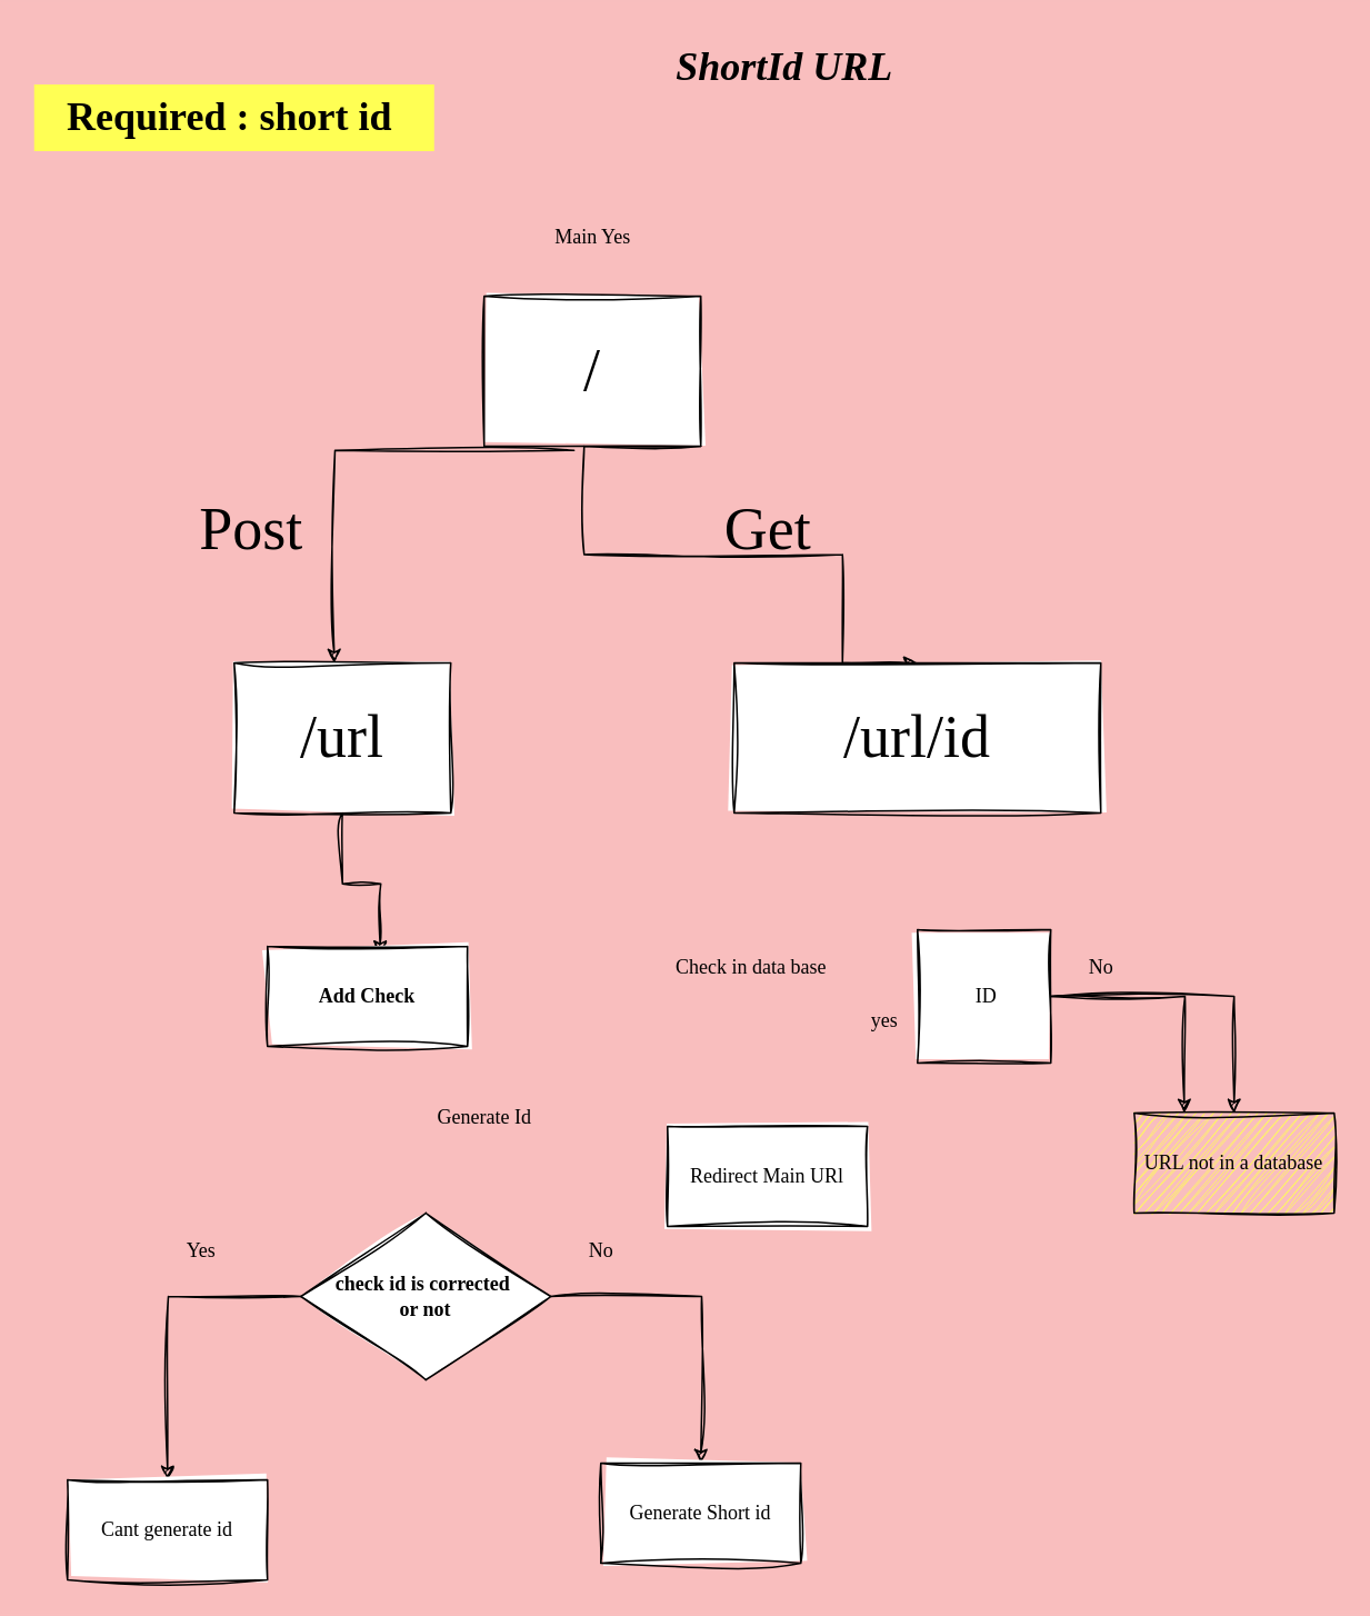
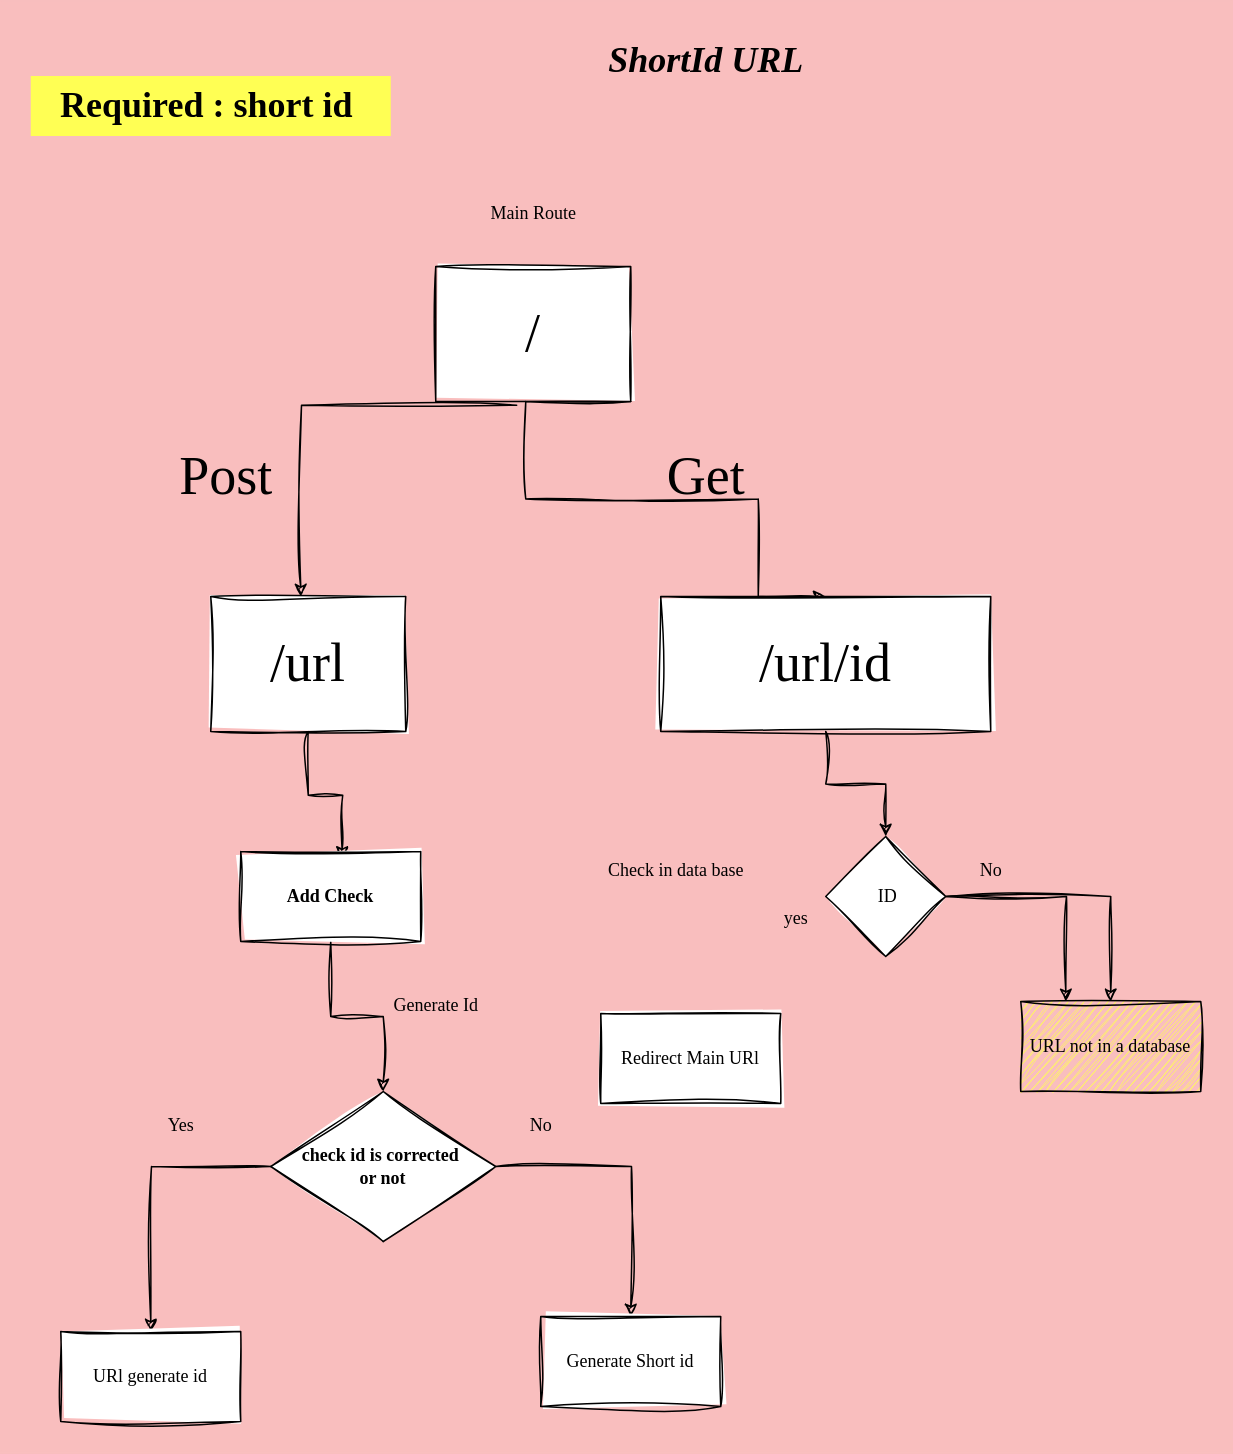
  <mxCell id="0" />
  <mxCell id="1" parent="0" />
  <mxCell id="2" style="edgeStyle=orthogonalEdgeStyle;rounded=0;sketch=1;hachureGap=4;jiggle=2;curveFitting=1;orthogonalLoop=1;jettySize=auto;html=1;exitX=0.415;exitY=1.028;exitDx=0;exitDy=0;fontFamily=Architects Daughter;fontSource=https%3A%2F%2Ffonts.googleapis.com%2Fcss%3Ffamily%3DArchitects%2BDaughter;exitPerimeter=0;" parent="1" source="4" edge="1"><mxGeometry relative="1" as="geometry"><mxPoint x="200" y="397" as="targetPoint" /></mxGeometry></mxCell>
  <mxCell id="3" style="edgeStyle=orthogonalEdgeStyle;rounded=0;sketch=1;hachureGap=4;jiggle=2;curveFitting=1;orthogonalLoop=1;jettySize=auto;html=1;exitX=1;exitY=1;exitDx=0;exitDy=0;fontFamily=Architects Daughter;fontSource=https%3A%2F%2Ffonts.googleapis.com%2Fcss%3Ffamily%3DArchitects%2BDaughter;entryX=0.5;entryY=0;entryDx=0;entryDy=0;" parent="1" source="4" target="10" edge="1"><mxGeometry relative="1" as="geometry"><mxPoint x="500" y="377" as="targetPoint" /><Array as="points"><mxPoint x="350" y="267" /><mxPoint x="350" y="332" /><mxPoint x="505" y="332" /></Array></mxGeometry></mxCell>
  <mxCell id="4" value="&lt;font style=&quot;font-size: 36px;&quot;&gt;/&lt;/font&gt;" style="rounded=0;whiteSpace=wrap;html=1;sketch=1;hachureGap=4;jiggle=2;curveFitting=1;fontFamily=Architects Daughter;fontSource=https%3A%2F%2Ffonts.googleapis.com%2Fcss%3Ffamily%3DArchitects%2BDaughter;" parent="1" vertex="1"><mxGeometry x="290" y="177" width="130" height="90" as="geometry" /></mxCell>
  <mxCell id="5" value="" style="edgeStyle=orthogonalEdgeStyle;rounded=0;sketch=1;hachureGap=4;jiggle=2;curveFitting=1;orthogonalLoop=1;jettySize=auto;html=1;fontFamily=Architects Daughter;fontSource=https%3A%2F%2Ffonts.googleapis.com%2Fcss%3Ffamily%3DArchitects%2BDaughter;" parent="1" source="6" edge="1"><mxGeometry relative="1" as="geometry"><mxPoint x="227.5" y="572" as="targetPoint" /></mxGeometry></mxCell>
  <mxCell id="6" value="&lt;font style=&quot;font-size: 36px;&quot;&gt;/url&lt;/font&gt;" style="rounded=0;whiteSpace=wrap;html=1;sketch=1;hachureGap=4;jiggle=2;curveFitting=1;fontFamily=Architects Daughter;fontSource=https%3A%2F%2Ffonts.googleapis.com%2Fcss%3Ffamily%3DArchitects%2BDaughter;" parent="1" vertex="1"><mxGeometry x="140" y="397" width="130" height="90" as="geometry" /></mxCell>
  <mxCell id="7" value="&lt;font style=&quot;font-size: 36px;&quot;&gt;Post&lt;/font&gt;" style="text;html=1;align=center;verticalAlign=middle;resizable=0;points=[];autosize=1;strokeColor=none;fillColor=none;fontFamily=Architects Daughter;fontSource=https%3A%2F%2Ffonts.googleapis.com%2Fcss%3Ffamily%3DArchitects%2BDaughter;" parent="1" vertex="1"><mxGeometry x="100" y="287" width="100" height="60" as="geometry" /></mxCell>
- <mxCell id="8" value="&lt;font style=&quot;font-size: 36px;&quot;&gt;Get&lt;/font&gt;" style="text;html=1;align=center;verticalAlign=middle;resizable=0;points=[];autosize=1;strokeColor=none;fillColor=none;fontFamily=Architects Daughter;fontSource=https%3A%2F%2Ffonts.googleapis.com%2Fcss%3Ffamily%3DArchitects%2BDaughter;" parent="1" vertex="1"><mxGeometry x="420" y="287" width="80" height="60" as="geometry" /></mxCell>
+ <mxCell id="8" value="&lt;font style=&quot;font-size: 36px;&quot;&gt;Get&lt;/font&gt;" style="text;html=1;align=center;verticalAlign=middle;resizable=0;points=[];autosize=1;strokeColor=none;fillColor=none;fontFamily=Architects Daughter;fontSource=https%3A%2F%2Ffonts.googleapis.com%2Fcss%3Ffamily%3DArchitects%2BDaughter;" parent="1" vertex="1"><mxGeometry x="430" y="287" width="80" height="60" as="geometry" /></mxCell>
+ <mxCell id="9" value="" style="edgeStyle=orthogonalEdgeStyle;rounded=0;sketch=1;hachureGap=4;jiggle=2;curveFitting=1;orthogonalLoop=1;jettySize=auto;html=1;fontFamily=Architects Daughter;fontSource=https%3A%2F%2Ffonts.googleapis.com%2Fcss%3Ffamily%3DArchitects%2BDaughter;" parent="1" source="10" target="25" edge="1"><mxGeometry relative="1" as="geometry" /></mxCell>
  <mxCell id="10" value="&lt;font style=&quot;font-size: 36px;&quot;&gt;/url/id&lt;/font&gt;" style="rounded=0;whiteSpace=wrap;html=1;sketch=1;hachureGap=4;jiggle=2;curveFitting=1;fontFamily=Architects Daughter;fontSource=https%3A%2F%2Ffonts.googleapis.com%2Fcss%3Ffamily%3DArchitects%2BDaughter;" parent="1" vertex="1"><mxGeometry x="440" y="397" width="220" height="90" as="geometry" /></mxCell>
+ <mxCell id="11" value="" style="edgeStyle=orthogonalEdgeStyle;rounded=0;sketch=1;hachureGap=4;jiggle=2;curveFitting=1;orthogonalLoop=1;jettySize=auto;html=1;fontFamily=Architects Daughter;fontSource=https%3A%2F%2Ffonts.googleapis.com%2Fcss%3Ffamily%3DArchitects%2BDaughter;" parent="1" source="12" target="16" edge="1"><mxGeometry relative="1" as="geometry" /></mxCell>
  <mxCell id="12" value="Add Check" style="rounded=0;whiteSpace=wrap;html=1;sketch=1;hachureGap=4;jiggle=2;curveFitting=1;fontFamily=Architects Daughter;fontSource=https%3A%2F%2Ffonts.googleapis.com%2Fcss%3Ffamily%3DArchitects%2BDaughter;fontStyle=1" parent="1" vertex="1"><mxGeometry x="160" y="567" width="120" height="60" as="geometry" /></mxCell>
  <mxCell id="13" style="edgeStyle=orthogonalEdgeStyle;rounded=0;sketch=1;hachureGap=4;jiggle=2;curveFitting=1;orthogonalLoop=1;jettySize=auto;html=1;fontFamily=Architects Daughter;fontSource=https%3A%2F%2Ffonts.googleapis.com%2Fcss%3Ffamily%3DArchitects%2BDaughter;" parent="1" source="16" edge="1"><mxGeometry relative="1" as="geometry"><mxPoint x="100" y="887" as="targetPoint" /></mxGeometry></mxCell>
  <mxCell id="14" style="edgeStyle=orthogonalEdgeStyle;rounded=0;sketch=1;hachureGap=4;jiggle=2;curveFitting=1;orthogonalLoop=1;jettySize=auto;html=1;exitX=1;exitY=0.5;exitDx=0;exitDy=0;fontFamily=Architects Daughter;fontSource=https%3A%2F%2Ffonts.googleapis.com%2Fcss%3Ffamily%3DArchitects%2BDaughter;" parent="1" source="16" edge="1"><mxGeometry relative="1" as="geometry"><mxPoint x="420" y="877" as="targetPoint" /></mxGeometry></mxCell>
  <mxCell id="15" style="edgeStyle=orthogonalEdgeStyle;rounded=0;sketch=1;hachureGap=4;jiggle=2;curveFitting=1;orthogonalLoop=1;jettySize=auto;html=1;exitX=0.5;exitY=1;exitDx=0;exitDy=0;fontFamily=Architects Daughter;fontSource=https%3A%2F%2Ffonts.googleapis.com%2Fcss%3Ffamily%3DArchitects%2BDaughter;" parent="1" source="16" edge="1"><mxGeometry relative="1" as="geometry"><mxPoint x="255.038" y="807.151" as="targetPoint" /></mxGeometry></mxCell>
  <mxCell id="16" value="check id is corrected&amp;nbsp;&lt;div&gt;or not&lt;/div&gt;" style="rhombus;whiteSpace=wrap;html=1;fontFamily=Architects Daughter;rounded=0;sketch=1;hachureGap=4;jiggle=2;curveFitting=1;fontSource=https%3A%2F%2Ffonts.googleapis.com%2Fcss%3Ffamily%3DArchitects%2BDaughter;fontStyle=1;" parent="1" vertex="1"><mxGeometry x="180" y="727" width="150" height="100" as="geometry" /></mxCell>
  <mxCell id="17" value="Generate Id" style="text;html=1;align=center;verticalAlign=middle;resizable=0;points=[];autosize=1;strokeColor=none;fillColor=none;fontFamily=Architects Daughter;fontSource=https%3A%2F%2Ffonts.googleapis.com%2Fcss%3Ffamily%3DArchitects%2BDaughter;" parent="1" vertex="1"><mxGeometry x="245" y="655" width="90" height="30" as="geometry" /></mxCell>
- <mxCell id="18" value="Main Yes" style="text;html=1;align=center;verticalAlign=middle;resizable=0;points=[];autosize=1;strokeColor=none;fillColor=none;fontFamily=Architects Daughter;fontSource=https%3A%2F%2Ffonts.googleapis.com%2Fcss%3Ffamily%3DArchitects%2BDaughter;" parent="1" vertex="1"><mxGeometry x="315" y="127" width="80" height="30" as="geometry" /></mxCell>
+ <mxCell id="18" value="Main Route" style="text;html=1;align=center;verticalAlign=middle;resizable=0;points=[];autosize=1;strokeColor=none;fillColor=none;fontFamily=Architects Daughter;fontSource=https%3A%2F%2Ffonts.googleapis.com%2Fcss%3Ffamily%3DArchitects%2BDaughter;" parent="1" vertex="1"><mxGeometry x="315" y="127" width="80" height="30" as="geometry" /></mxCell>
  <mxCell id="19" value="Yes" style="text;html=1;align=center;verticalAlign=middle;resizable=0;points=[];autosize=1;strokeColor=none;fillColor=none;fontFamily=Architects Daughter;fontSource=https%3A%2F%2Ffonts.googleapis.com%2Fcss%3Ffamily%3DArchitects%2BDaughter;" parent="1" vertex="1"><mxGeometry x="100" y="735" width="40" height="30" as="geometry" /></mxCell>
  <mxCell id="20" value="No" style="text;html=1;align=center;verticalAlign=middle;resizable=0;points=[];autosize=1;strokeColor=none;fillColor=none;fontFamily=Architects Daughter;fontSource=https%3A%2F%2Ffonts.googleapis.com%2Fcss%3Ffamily%3DArchitects%2BDaughter;" parent="1" vertex="1"><mxGeometry x="340" y="735" width="40" height="30" as="geometry" /></mxCell>
- <mxCell id="21" value="Cant generate id" style="rounded=0;whiteSpace=wrap;html=1;sketch=1;hachureGap=4;jiggle=2;curveFitting=1;fontFamily=Architects Daughter;fontSource=https%3A%2F%2Ffonts.googleapis.com%2Fcss%3Ffamily%3DArchitects%2BDaughter;" parent="1" vertex="1"><mxGeometry x="40" y="887" width="120" height="60" as="geometry" /></mxCell>
+ <mxCell id="21" value="URl generate id" style="rounded=0;whiteSpace=wrap;html=1;sketch=1;hachureGap=4;jiggle=2;curveFitting=1;fontFamily=Architects Daughter;fontSource=https%3A%2F%2Ffonts.googleapis.com%2Fcss%3Ffamily%3DArchitects%2BDaughter;" parent="1" vertex="1"><mxGeometry x="40" y="887" width="120" height="60" as="geometry" /></mxCell>
  <mxCell id="22" value="Generate Short id" style="rounded=0;whiteSpace=wrap;html=1;sketch=1;hachureGap=4;jiggle=2;curveFitting=1;fontFamily=Architects Daughter;fontSource=https%3A%2F%2Ffonts.googleapis.com%2Fcss%3Ffamily%3DArchitects%2BDaughter;" parent="1" vertex="1"><mxGeometry x="360" y="877" width="120" height="60" as="geometry" /></mxCell>
  <mxCell id="23" value="" style="edgeStyle=orthogonalEdgeStyle;rounded=0;sketch=1;hachureGap=4;jiggle=2;curveFitting=1;orthogonalLoop=1;jettySize=auto;html=1;fontFamily=Architects Daughter;fontSource=https%3A%2F%2Ffonts.googleapis.com%2Fcss%3Ffamily%3DArchitects%2BDaughter;" parent="1" source="25" target="29" edge="1"><mxGeometry relative="1" as="geometry" /></mxCell>
  <mxCell id="24" value="" style="edgeStyle=orthogonalEdgeStyle;rounded=0;sketch=1;hachureGap=4;jiggle=2;curveFitting=1;orthogonalLoop=1;jettySize=auto;html=1;fontFamily=Architects Daughter;fontSource=https%3A%2F%2Ffonts.googleapis.com%2Fcss%3Ffamily%3DArchitects%2BDaughter;" parent="1" source="25" edge="1"><mxGeometry relative="1" as="geometry"><mxPoint x="710" y="667" as="targetPoint" /></mxGeometry></mxCell>
- <mxCell id="25" value="&amp;nbsp;ID" style="whiteSpace=wrap;html=1;fontFamily=Architects Daughter;sketch=1;hachureGap=4;jiggle=2;curveFitting=1;fontSource=https%3A%2F%2Ffonts.googleapis.com%2Fcss%3Ffamily%3DArchitects%2BDaughter;rounded=0;" parent="1" vertex="1"><mxGeometry x="550" y="557" width="80" height="80" as="geometry" /></mxCell>
+ <mxCell id="25" value="&amp;nbsp;ID" style="rhombus;whiteSpace=wrap;html=1;fontFamily=Architects Daughter;rounded=0;sketch=1;hachureGap=4;jiggle=2;curveFitting=1;fontSource=https%3A%2F%2Ffonts.googleapis.com%2Fcss%3Ffamily%3DArchitects%2BDaughter;" parent="1" vertex="1"><mxGeometry x="550" y="557" width="80" height="80" as="geometry" /></mxCell>
  <mxCell id="26" value="Redirect Main URl" style="whiteSpace=wrap;html=1;fontFamily=Architects Daughter;rounded=0;sketch=1;hachureGap=4;jiggle=2;curveFitting=1;fontSource=https%3A%2F%2Ffonts.googleapis.com%2Fcss%3Ffamily%3DArchitects%2BDaughter;" parent="1" vertex="1"><mxGeometry x="400" y="675" width="120" height="60" as="geometry" /></mxCell>
  <mxCell id="27" value="Check in data base" style="text;html=1;align=center;verticalAlign=middle;resizable=0;points=[];autosize=1;strokeColor=none;fillColor=none;fontFamily=Architects Daughter;fontSource=https%3A%2F%2Ffonts.googleapis.com%2Fcss%3Ffamily%3DArchitects%2BDaughter;" parent="1" vertex="1"><mxGeometry x="385" y="565" width="130" height="30" as="geometry" /></mxCell>
  <mxCell id="28" value="yes" style="text;html=1;align=center;verticalAlign=middle;resizable=0;points=[];autosize=1;strokeColor=none;fillColor=none;fontFamily=Architects Daughter;fontSource=https%3A%2F%2Ffonts.googleapis.com%2Fcss%3Ffamily%3DArchitects%2BDaughter;" parent="1" vertex="1"><mxGeometry x="510" y="597" width="40" height="30" as="geometry" /></mxCell>
  <mxCell id="29" value="URL not in a database" style="whiteSpace=wrap;html=1;fontFamily=Architects Daughter;rounded=0;sketch=1;hachureGap=4;jiggle=2;curveFitting=1;fontSource=https%3A%2F%2Ffonts.googleapis.com%2Fcss%3Ffamily%3DArchitects%2BDaughter;fillColor=#ffff54;" parent="1" vertex="1"><mxGeometry x="680" y="667" width="120" height="60" as="geometry" /></mxCell>
  <mxCell id="30" value="No" style="text;html=1;align=center;verticalAlign=middle;resizable=0;points=[];autosize=1;strokeColor=none;fillColor=none;fontFamily=Architects Daughter;fontSource=https%3A%2F%2Ffonts.googleapis.com%2Fcss%3Ffamily%3DArchitects%2BDaughter;" parent="1" vertex="1"><mxGeometry x="640" y="565" width="40" height="30" as="geometry" /></mxCell>
  <mxCell id="31" value="&lt;b&gt;&lt;font style=&quot;font-size: 24px;&quot;&gt;Required : short id&amp;nbsp;&lt;/font&gt;&lt;/b&gt;" style="text;html=1;align=center;verticalAlign=middle;resizable=0;points=[];autosize=1;strokeColor=none;fillColor=#FFFF54;fontFamily=Architects Daughter;fontSource=https%3A%2F%2Ffonts.googleapis.com%2Fcss%3Ffamily%3DArchitects%2BDaughter;" parent="1" vertex="1"><mxGeometry x="20" y="50" width="240" height="40" as="geometry" /></mxCell>
  <mxCell id="32" value="&lt;font style=&quot;font-size: 24px;&quot;&gt;&lt;i&gt;ShortId URL&lt;/i&gt;&lt;/font&gt;" style="text;html=1;align=center;verticalAlign=middle;resizable=0;points=[];autosize=1;strokeColor=none;fillColor=none;fontFamily=Architects Daughter;fontSource=https%3A%2F%2Ffonts.googleapis.com%2Fcss%3Ffamily%3DArchitects%2BDaughter;fontStyle=1" parent="1" vertex="1"><mxGeometry x="390" y="20" width="160" height="40" as="geometry" /></mxCell>
